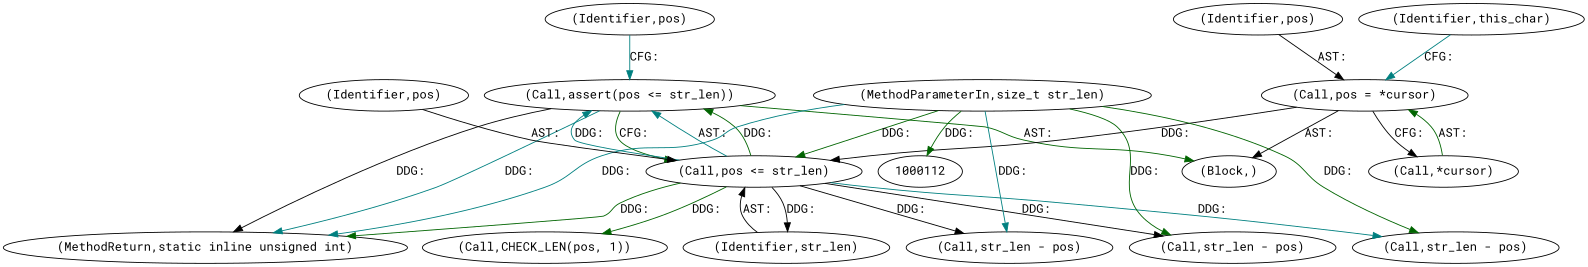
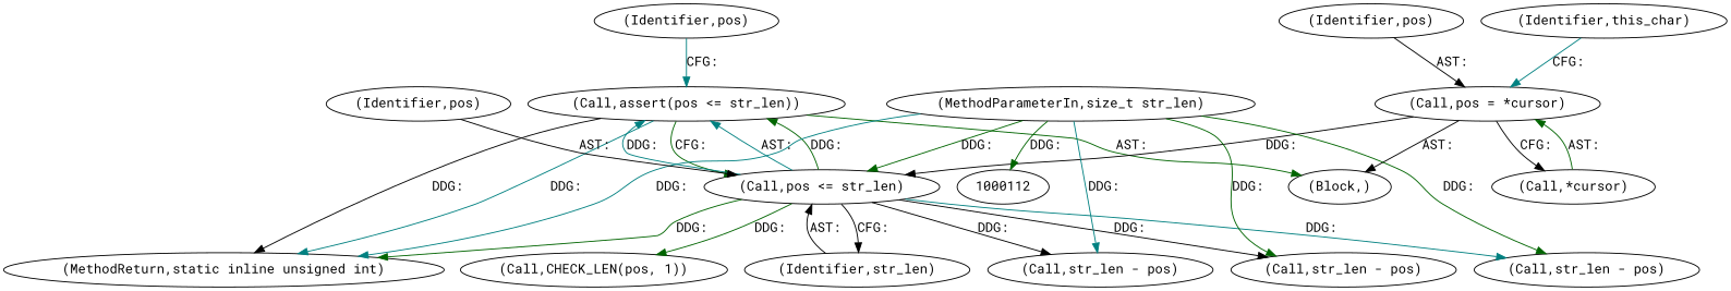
  digraph {
    fontname="Roboto Mono"
    node [fontname="Roboto Mono"]
    edge [color=darkgreen fontname="Roboto Mono"]
    n1 [label="(Call,assert(pos <= str_len))"]
    n2 [label="(Call,pos <= str_len)"]
    n3 [label="(MethodReturn,static inline unsigned int)"]
    n4 [label="(Block,)"]
    n5 [label="(Call,str_len - pos)"]
    n6 [label="(Call,CHECK_LEN(pos, 1))"]
    n7 [label="(Identifier,str_len)"]
    n8 [label="(Call,str_len - pos)"]
    n9 [label="(Call,str_len - pos)"]
    n10 [label="(Call,pos = *cursor)"]
    n11 [label="(Call,*cursor)"]
    n12 [label="(MethodParameterIn,size_t str_len)"]
    1000112
    n14 [label="(Identifier,pos)"]
    n15 [label="(Identifier,pos)"]
    n16 [label="(Identifier,this_char)"]
    n17 [label="(Identifier,pos)"]
    n1 -> n2 [label="CFG: "]
    n1 -> n3 [color=black label="DDG: "]
    n1 -> n3 [color=teal label="DDG: "]
    n1 -> n4 [label="AST: "]
    n2 -> n1 [color=teal label="AST: "]
    n2 -> n1 [label="DDG: "]
    n2 -> n1 [color=teal label="DDG: "]
    n2 -> n3 [label="DDG: "]
    n2 -> n5 [color=black label="DDG: "]
    n2 -> n6 [label="DDG: "]
-   n2 -> n7 [color=black label="DDG: "]
+   n2 -> n7 [color=black label="CFG: "]
    n2 -> n8 [color=teal label="DDG: "]
    n2 -> n9 [color=black label="DDG: "]
    n7 -> n2 [color=black label="AST: "]
    n10 -> n2 [color=black label="DDG: "]
    n10 -> n4 [color=black label="AST: "]
    n10 -> n11 [color=black label="CFG: "]
    n11 -> n10 [label="AST: "]
    n12 -> n2 [label="DDG: "]
    n12 -> n3 [color=teal label="DDG: "]
    n12 -> n5 [label="DDG: "]
    n12 -> n8 [label="DDG: "]
    n12 -> n9 [color=teal label="DDG: "]
    n12 -> 1000112 [label="DDG: "]
    n14 -> n2 [color=black label="AST: "]
    n15 -> n1 [color=teal label="CFG: "]
    n16 -> n10 [color=teal label="CFG: "]
    n17 -> n10 [color=black label="AST: "]
  }
